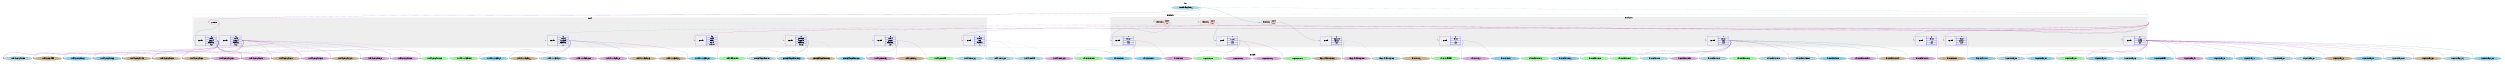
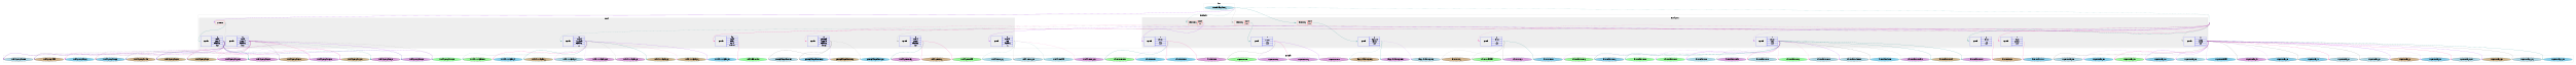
  digraph {
    compound=true
    concentrate=true
    fontname=Helvetica
    fontsize=10
    newrank=true
    rankdir=TB
    ranksep=1.5
    node [color=black fontname=Helvetica fontsize=10 style=filled]
    edge [arrowhead=vee color=purple headport=w style=solid tailport=e weight=100]
    n1 [color=teal fillcolor=lightblue label="sys-cluster/keepalived-2.0.4" width=4]
    n2 [color=blue label=<<TABLE BORDER="0" CELLBORDER="1" CELLSPACING="0" CELLPADDING="4" WIDTH="220"><TR><TD ROWSPAN="6" CELLPADDING="30">pack_dep</TD></TR><TR><TD WIDTH="110">no</TD></TR><TR><TD>sys-devel</TD></TR><TR><TD>automake</TD></TR><TR><TD>greaterequal</TD></TR><TR><TD>1.16.1</TD></TR></TABLE>> shape=none style=""]
    n3 [color=blue label=<<TABLE BORDER="0" CELLBORDER="1" CELLSPACING="0" CELLPADDING="4" WIDTH="220"><TR><TD ROWSPAN="6" CELLPADDING="30">pack_dep</TD></TR><TR><TD WIDTH="110">no</TD></TR><TR><TD>sys-devel</TD></TR><TR><TD>automake</TD></TR><TR><TD>greaterequal</TD></TR><TR><TD>1.15.1</TD></TR></TABLE>> shape=none style=""]
    n4 [color=red label=<<TABLE BORDER="0" CELLBORDER="1" CELLSPACING="0" CELLPADDING="4"><TR><TD CELLPADDING="10">any_of_group</TD></TR></TABLE>> shape=none style=""]
    n5 [color=blue label=<<TABLE BORDER="0" CELLBORDER="1" CELLSPACING="0" CELLPADDING="4" WIDTH="220"><TR><TD ROWSPAN="6" CELLPADDING="30">pack_dep</TD></TR><TR><TD WIDTH="110">no</TD></TR><TR><TD>app-portage</TD></TR><TR><TD>elt-patches</TD></TR><TR><TD>greaterequal</TD></TR><TR><TD>20170422</TD></TR></TABLE>> shape=none style=""]
    n6 [color=blue label=<<TABLE BORDER="0" CELLBORDER="1" CELLSPACING="0" CELLPADDING="4" WIDTH="220"><TR><TD ROWSPAN="6" CELLPADDING="30">pack_dep</TD></TR><TR><TD WIDTH="110">no</TD></TR><TR><TD>sys-devel</TD></TR><TR><TD>autoconf</TD></TR><TR><TD>greaterequal</TD></TR><TR><TD>2.69</TD></TR></TABLE>> shape=none style=""]
    n7 [color=blue label=<<TABLE BORDER="0" CELLBORDER="1" CELLSPACING="0" CELLPADDING="4" WIDTH="220"><TR><TD ROWSPAN="6" CELLPADDING="30">pack_dep</TD></TR><TR><TD WIDTH="110">no</TD></TR><TR><TD>sys-devel</TD></TR><TR><TD>libtool</TD></TR><TR><TD>greaterequal</TD></TR><TR><TD>2.4</TD></TR></TABLE>> shape=none style=""]
    n8 [color=blue label=<<TABLE BORDER="0" CELLBORDER="1" CELLSPACING="0" CELLPADDING="4" WIDTH="220"><TR><TD ROWSPAN="6" CELLPADDING="30">pack_dep</TD></TR><TR><TD WIDTH="110">no</TD></TR><TR><TD>sys-kernel</TD></TR><TR><TD>linux-headers</TD></TR><TR><TD>greaterequal</TD></TR><TR><TD>4.4</TD></TR></TABLE>> shape=none style=""]
    n9 [color=blue label=<<TABLE BORDER="0" CELLBORDER="1" CELLSPACING="0" CELLPADDING="4" WIDTH="220"><TR><TD ROWSPAN="6" CELLPADDING="30">pack_dep</TD></TR><TR><TD WIDTH="110">weak</TD></TR><TR><TD>sys-devel</TD></TR><TR><TD>gettext</TD></TR><TR><TD>smaller</TD></TR><TR><TD>0.18.1.1-r3</TD></TR></TABLE>> shape=none style=""]
    n10 [color=blue label=<<TABLE BORDER="0" CELLBORDER="1" CELLSPACING="0" CELLPADDING="4" WIDTH="220"><TR><TD ROWSPAN="6" CELLPADDING="30">pack_dep</TD></TR><TR><TD WIDTH="110">no</TD></TR><TR><TD>sys-apps</TD></TR><TR><TD>dbus</TD></TR><TR><TD>none</TD></TR><TR><TD></TD></TR></TABLE>> shape=none style=""]
    n11 [color=red label=<<TABLE BORDER="0" CELLBORDER="1" CELLSPACING="0" CELLPADDING="4"><TR><TD ROWSPAN="3" CELLPADDING="10">use_conditional</TD></TR><TR><TD>positive</TD></TR><TR><TD>dbus</TD></TR></TABLE>> shape=none style=""]
    n12 [color=blue label=<<TABLE BORDER="0" CELLBORDER="1" CELLSPACING="0" CELLPADDING="4" WIDTH="220"><TR><TD ROWSPAN="6" CELLPADDING="30">pack_dep</TD></TR><TR><TD WIDTH="110">no</TD></TR><TR><TD>dev-libs</TD></TR><TR><TD>json-c</TD></TR><TR><TD>none</TD></TR><TR><TD></TD></TR></TABLE>> shape=none style=""]
    n13 [color=red label=<<TABLE BORDER="0" CELLBORDER="1" CELLSPACING="0" CELLPADDING="4"><TR><TD ROWSPAN="3" CELLPADDING="10">use_conditional</TD></TR><TR><TD>positive</TD></TR><TR><TD>json</TD></TR></TABLE>> shape=none style=""]
    n14 [color=blue label=<<TABLE BORDER="0" CELLBORDER="1" CELLSPACING="0" CELLPADDING="4" WIDTH="220"><TR><TD ROWSPAN="6" CELLPADDING="30">pack_dep</TD></TR><TR><TD WIDTH="110">no</TD></TR><TR><TD>net-analyzer</TD></TR><TR><TD>net-snmp</TD></TR><TR><TD>none</TD></TR><TR><TD></TD></TR></TABLE>> shape=none style=""]
    n15 [color=red label=<<TABLE BORDER="0" CELLBORDER="1" CELLSPACING="0" CELLPADDING="4"><TR><TD ROWSPAN="3" CELLPADDING="10">use_conditional</TD></TR><TR><TD>positive</TD></TR><TR><TD>snmp</TD></TR></TABLE>> shape=none style=""]
    n16 [color=blue label=<<TABLE BORDER="0" CELLBORDER="1" CELLSPACING="0" CELLPADDING="4" WIDTH="220"><TR><TD ROWSPAN="6" CELLPADDING="30">pack_dep</TD></TR><TR><TD WIDTH="110">no</TD></TR><TR><TD>dev-libs</TD></TR><TR><TD>libnl</TD></TR><TR><TD>none</TD></TR><TR><TD></TD></TR></TABLE>> shape=none style=""]
    n17 [color=blue label=<<TABLE BORDER="0" CELLBORDER="1" CELLSPACING="0" CELLPADDING="4" WIDTH="220"><TR><TD ROWSPAN="6" CELLPADDING="30">pack_dep</TD></TR><TR><TD WIDTH="110">no</TD></TR><TR><TD>dev-libs</TD></TR><TR><TD>openssl</TD></TR><TR><TD>none</TD></TR><TR><TD></TD></TR></TABLE>> shape=none style=""]
    n18 [color=blue label=<<TABLE BORDER="0" CELLBORDER="1" CELLSPACING="0" CELLPADDING="4" WIDTH="220"><TR><TD ROWSPAN="6" CELLPADDING="30">pack_dep</TD></TR><TR><TD WIDTH="110">no</TD></TR><TR><TD>dev-libs</TD></TR><TR><TD>popt</TD></TR><TR><TD>none</TD></TR><TR><TD></TD></TR></TABLE>> shape=none style=""]
    n19 [color=blue label=<<TABLE BORDER="0" CELLBORDER="1" CELLSPACING="0" CELLPADDING="4" WIDTH="220"><TR><TD ROWSPAN="6" CELLPADDING="30">pack_dep</TD></TR><TR><TD WIDTH="110">no</TD></TR><TR><TD>net-libs</TD></TR><TR><TD>libnfnetlink</TD></TR><TR><TD>none</TD></TR><TR><TD></TD></TR></TABLE>> shape=none style=""]
    n20 [color=blue label=<<TABLE BORDER="0" CELLBORDER="1" CELLSPACING="0" CELLPADDING="4" WIDTH="220"><TR><TD ROWSPAN="6" CELLPADDING="30">pack_dep</TD></TR><TR><TD WIDTH="110">no</TD></TR><TR><TD>sys-apps</TD></TR><TR><TD>iproute2</TD></TR><TR><TD>none</TD></TR><TR><TD></TD></TR></TABLE>> shape=none style=""]
    n21 [fillcolor=lightblue label="sys-devel/automake-1.10.3-r3" width=4]
    n22 [color=teal fillcolor=palegreen label="sys-devel/automake-1.11.6-r3" width=4]
    n23 [color=teal fillcolor=plum label="sys-devel/automake-1.12.6-r2" width=4]
    n24 [fillcolor=plum label="sys-devel/automake-1.13.4-r2" width=4]
    n25 [color=teal fillcolor=tan label="sys-devel/automake-1.14.1-r2" width=4]
    n26 [color=teal fillcolor=plum label="sys-devel/automake-1.15.1-r2" width=4]
    n27 [fillcolor=tan label="sys-devel/automake-1.16-r2" width=4]
    n28 [fillcolor=plum label="sys-devel/automake-1.16.1-r1" width=4]
    n29 [fillcolor=plum label="sys-devel/automake-1.4_p6-r2" width=4]
    n30 [color=teal fillcolor=tan label="sys-devel/automake-1.5-r2" width=4]
    n31 [color=teal fillcolor=tan label="sys-devel/automake-1.6.3-r2" width=4]
    n32 [fillcolor=tan label="sys-devel/automake-1.7.9-r3" width=4]
    n33 [fillcolor=skyblue label="sys-devel/automake-1.8.5-r5" width=4]
    n34 [color=teal fillcolor=skyblue label="sys-devel/automake-1.9.6-r5" width=4]
    n35 [fillcolor=tan label="sys-devel/automake-9999" width=4]
    n36 [fillcolor=lightblue label="app-portage/elt-patches-20170317" width=4]
    n37 [color=teal fillcolor=skyblue label="app-portage/elt-patches-20170422" width=4]
    n38 [color=teal fillcolor=tan label="app-portage/elt-patches-20170815" width=4]
    n39 [fillcolor=skyblue label="app-portage/elt-patches-20170826.1" width=4]
    n40 [fillcolor=tan label="sys-devel/autoconf-2.64" width=4]
    n41 [fillcolor=plum label="sys-devel/autoconf-2.69-r4" width=4]
    n42 [fillcolor=palegreen label="sys-devel/autoconf-9999" width=4]
    n43 [fillcolor=lightblue label="sys-devel/libtool-2.4.6-r3" width=4]
    n44 [color=teal fillcolor=lightblue label="sys-devel/libtool-2.4.6-r4" width=4]
    n45 [color=teal fillcolor=plum label="sys-devel/libtool-2.4.6-r5" width=4]
    n46 [color=teal fillcolor=lightblue label="sys-devel/libtool-9999" width=4]
    n47 [fillcolor=palegreen label="sys-kernel/linux-headers-3.18" width=4]
    n48 [color=teal fillcolor=skyblue label="sys-kernel/linux-headers-4.13" width=4]
    n49 [color=teal fillcolor=tan label="sys-kernel/linux-headers-4.14" width=4]
    n50 [color=teal fillcolor=tan label="sys-kernel/linux-headers-4.15" width=4]
    n51 [fillcolor=plum label="sys-kernel/linux-headers-4.16" width=4]
    n52 [fillcolor=plum label="sys-kernel/linux-headers-4.16-r1" width=4]
    n53 [fillcolor=lightblue label="sys-kernel/linux-headers-4.17" width=4]
    n54 [color=teal fillcolor=tan label="sys-kernel/linux-headers-4.4" width=4]
    n55 [color=teal fillcolor=skyblue label="sys-kernel/linux-headers-4.9" width=4]
    n56 [color=teal fillcolor=palegreen label="sys-devel/gettext-0.19.8.1" width=4]
-   n57 [fillcolor=palegreen label="sys-apps/dbus-1.10.18" width=4]
+   n57 [fillcolor=plum label="sys-apps/dbus-1.10.18" width=4]
    n58 [color=teal fillcolor=plum label="sys-apps/dbus-1.10.24" width=4]
    n59 [color=teal fillcolor=plum label="sys-apps/dbus-1.12.6" width=4]
    n60 [fillcolor=palegreen label="sys-apps/dbus-1.12.8" width=4]
    n61 [fillcolor=plum label="dev-libs/json-c-0.12" width=4]
    n62 [color=teal fillcolor=skyblue label="dev-libs/json-c-0.12.1" width=4]
    n63 [color=teal fillcolor=skyblue label="dev-libs/json-c-0.13" width=4]
    n64 [fillcolor=palegreen label="dev-libs/json-c-0.13.1-r1" width=4]
    n65 [fillcolor=tan label="net-analyzer/net-snmp-5.7.3-r5" width=4]
    n66 [fillcolor=lightblue label="net-analyzer/net-snmp-5.7.3-r6" width=4]
    n67 [color=teal fillcolor=plum label="net-analyzer/net-snmp-5.7.3_p3" width=4]
    n68 [fillcolor=tan label="dev-libs/libnl-1.1.4" width=4]
    n69 [fillcolor=skyblue label="dev-libs/libnl-3.2.28" width=4]
    n70 [color=teal fillcolor=plum label="dev-libs/libnl-3.4.0" width=4]
    n71 [fillcolor=palegreen label="dev-libs/libnl-99999999" width=4]
    n72 [color=teal fillcolor=lightblue label="dev-libs/openssl-1.0.2o" width=4]
    n73 [color=teal fillcolor=palegreen label="dev-libs/openssl-1.0.2o-r1" width=4]
    n74 [color=teal fillcolor=palegreen label="dev-libs/openssl-1.0.2o-r2" width=4]
    n75 [fillcolor=skyblue label="dev-libs/openssl-1.0.2o-r4" width=4]
    n76 [fillcolor=palegreen label="dev-libs/openssl-1.0.2o-r5" width=4]
    n77 [color=teal fillcolor=plum label="dev-libs/openssl-8.1.0h-r1" width=4]
    n78 [color=teal fillcolor=tan label="dev-libs/openssl-1.1.1_pre7" width=4]
    n79 [color=teal fillcolor=plum label="dev-libs/openssl-1.1.1_pre7-r1" width=4]
    n80 [color=teal fillcolor=skyblue label="dev-libs/openssl-0.9.8z_p8" width=4]
    n81 [fillcolor=lightblue label="dev-libs/openssl-0.9.8z_p8-r1" width=4]
    n82 [fillcolor=lightblue label="dev-libs/openssl-1.0.2o-r3" width=4]
    n83 [color=teal fillcolor=palegreen label="dev-libs/openssl-1.0.2o-r6" width=4]
    n84 [fillcolor=lightblue label="dev-libs/openssl-1.1.0h-r2" width=4]
    n85 [color=teal fillcolor=plum label="dev-libs/openssl-1.1.1_pre8" width=4]
    n86 [fillcolor=tan label="dev-libs/popt-1.16-r2" width=4]
    n87 [fillcolor=skyblue label="net-libs/libnfnetlink-1.0.1" width=4]
    n88 [color=teal fillcolor=lightblue label="sys-apps/iproute2-4.16.0" width=4]
    n89 [fillcolor=skyblue label="sys-apps/iproute2-4.10.0" width=4]
    n90 [fillcolor=palegreen label="sys-apps/iproute2-4.11.0" width=4]
    n91 [color=teal fillcolor=skyblue label="sys-apps/iproute2-4.12.0" width=4]
    n92 [fillcolor=lightblue label="sys-apps/iproute2-4.13.0" width=4]
    n93 [color=teal fillcolor=skyblue label="sys-apps/iproute2-4.14.1-r2" width=4]
    n94 [fillcolor=lightblue label="sys-apps/iproute2-4.14.1-r4" width=4]
    n95 [color=teal fillcolor=tan label="sys-apps/iproute2-4.15.0" width=4]
    n96 [fillcolor=lightblue label="sys-apps/iproute2-4.16.0-r1" width=4]
    n97 [fillcolor=skyblue label="sys-apps/iproute2-4.17.0" width=4]
    n98 [fillcolor=tan label="sys-apps/iproute2-4.4.0" width=4]
    n99 [fillcolor=lightblue label="sys-apps/iproute2-4.5.0" width=4]
    n100 [fillcolor=lightblue label="sys-apps/iproute2-4.6.0" width=4]
    n101 [fillcolor=skyblue label="sys-apps/iproute2-4.7.0" width=4]
    n102 [fillcolor=skyblue label="sys-apps/iproute2-4.8.0" width=4]
    n103 [color=teal fillcolor=plum label="sys-apps/iproute2-4.9.0" width=4]
    n104 [color=teal fillcolor=skyblue label="sys-apps/iproute2-9999" width=4]
    subgraph cluster_1 {
      color=gray
      label=<<i>ebuild</i>>
      rank=same
      n1
    }
    subgraph cluster_2 {
      color=gray
      label=<<i>dependencies</i>>
      subgraph cluster_3 {
        color=gray
        fillcolor="#eeeeee"
        label=<<i>compile</i>>
        style=filled
        subgraph sub_4 {
          color=gray
          fillcolor="#eeeeee"
          label=<<i>compile</i>>
          style=filled
          n4
          subgraph sub_5 {
            color=gray
            fillcolor="#eeeeee"
            label=<<i>compile</i>>
            style=filled
            n2
          }
          subgraph sub_6 {
            color=gray
            fillcolor="#eeeeee"
            label=<<i>compile</i>>
            style=filled
            n3
          }
        }
        subgraph sub_7 {
          color=gray
          fillcolor="#eeeeee"
          label=<<i>compile</i>>
          style=filled
          n5
        }
        subgraph sub_8 {
          color=gray
          fillcolor="#eeeeee"
          label=<<i>compile</i>>
          style=filled
          n6
        }
        subgraph sub_9 {
          color=gray
          fillcolor="#eeeeee"
          label=<<i>compile</i>>
          style=filled
          n7
        }
        subgraph sub_10 {
          color=gray
          fillcolor="#eeeeee"
          label=<<i>compile</i>>
          style=filled
          n8
        }
        subgraph sub_11 {
          color=gray
          fillcolor="#eeeeee"
          label=<<i>compile</i>>
          style=filled
          n9
        }
      }
      subgraph cluster_12 {
        color=gray
        fillcolor="#eeeeee"
        label=<<i>compile and run</i>>
        style=filled
        subgraph sub_13 {
          color=gray
          fillcolor="#eeeeee"
          label=<<i>compile and run</i>>
          style=filled
          n11
          subgraph sub_14 {
            color=gray
            fillcolor="#eeeeee"
            label=<<i>compile and run</i>>
            style=filled
            n10
          }
        }
        subgraph sub_15 {
          color=gray
          fillcolor="#eeeeee"
          label=<<i>compile and run</i>>
          style=filled
          n13
          subgraph sub_16 {
            color=gray
            fillcolor="#eeeeee"
            label=<<i>compile and run</i>>
            style=filled
            n12
          }
        }
        subgraph sub_17 {
          color=gray
          fillcolor="#eeeeee"
          label=<<i>compile and run</i>>
          style=filled
          n15
          subgraph sub_18 {
            color=gray
            fillcolor="#eeeeee"
            label=<<i>compile and run</i>>
            style=filled
            n14
          }
        }
        subgraph sub_19 {
          color=gray
          fillcolor="#eeeeee"
          label=<<i>compile and run</i>>
          style=filled
          n16
        }
        subgraph sub_20 {
          color=gray
          fillcolor="#eeeeee"
          label=<<i>compile and run</i>>
          style=filled
          n17
        }
        subgraph sub_21 {
          color=gray
          fillcolor="#eeeeee"
          label=<<i>compile and run</i>>
          style=filled
          n18
        }
        subgraph sub_22 {
          color=gray
          fillcolor="#eeeeee"
          label=<<i>compile and run</i>>
          style=filled
          n19
        }
        subgraph sub_23 {
          color=gray
          fillcolor="#eeeeee"
          label=<<i>compile and run</i>>
          style=filled
          n20
        }
      }
      subgraph cluster_24 {
        color=gray
        fillcolor="#eeeeee"
        label=<<i>run</i>>
        style=filled
      }
    }
    subgraph cluster_25 {
      color=gray
      label=<<i>candidates</i>>
      rank=same
      subgraph sub_26 {
        color=black
        label=<<i>candidates</i>>
        nodesep=1
        rank=same
        n21
        n22
        n23
        n24
        n25
        n26
        n27
        n28
        n29
        n30
        n31
        n32
        n33
        n34
        n35
      }
      subgraph sub_27 {
        color=black
        label=<<i>candidates</i>>
        nodesep=1
        rank=same
        n21
        n22
        n23
        n24
        n25
        n26
        n27
        n28
        n29
        n30
        n31
        n32
        n33
        n34
        n35
      }
      subgraph sub_28 {
        color=black
        label=<<i>candidates</i>>
        nodesep=1
        rank=same
        n36
        n37
        n38
        n39
      }
      subgraph sub_29 {
        color=black
        label=<<i>candidates</i>>
        nodesep=1
        rank=same
        n40
        n41
        n42
      }
      subgraph sub_30 {
        color=black
        label=<<i>candidates</i>>
        nodesep=1
        rank=same
        n43
        n44
        n45
        n46
      }
      subgraph sub_31 {
        color=black
        label=<<i>candidates</i>>
        nodesep=1
        rank=same
        n47
        n48
        n49
        n50
        n51
        n52
        n53
        n54
        n55
      }
      subgraph sub_32 {
        color=black
        label=<<i>candidates</i>>
        nodesep=1
        rank=same
        n56
      }
      subgraph sub_33 {
        color=black
        label=<<i>candidates</i>>
        nodesep=1
        rank=same
        n57
        n58
        n59
        n60
      }
      subgraph sub_34 {
        color=black
        label=<<i>candidates</i>>
        nodesep=1
        rank=same
        n61
        n62
        n63
        n64
      }
      subgraph sub_35 {
        color=black
        label=<<i>candidates</i>>
        nodesep=1
        rank=same
        n65
        n66
        n67
      }
      subgraph sub_36 {
        color=black
        label=<<i>candidates</i>>
        nodesep=1
        rank=same
        n68
        n69
        n70
        n71
      }
      subgraph sub_37 {
        color=black
        label=<<i>candidates</i>>
        nodesep=1
        rank=same
        n72
        n73
        n74
        n75
        n76
        n77
        n78
        n79
        n80
        n81
        n82
        n83
        n84
        n85
      }
      subgraph sub_38 {
        color=black
        label=<<i>candidates</i>>
        nodesep=1
        rank=same
        n86
      }
      subgraph sub_39 {
        color=black
        label=<<i>candidates</i>>
        nodesep=1
        rank=same
        n87
      }
      subgraph sub_40 {
        color=black
        label=<<i>candidates</i>>
        nodesep=1
        rank=same
        n88
        n89
        n90
        n91
        n92
        n93
        n94
        n95
        n96
        n97
        n98
        n99
        n100
        n101
        n102
        n103
        n104
      }
    }
    n1 -> n4 [weight=20]
    n1 -> n5 [color=deeppink style=dashed weight=20]
    n1 -> n6 [color=gray40 style=dashed weight=20]
    n1 -> n7 [weight=20]
    n1 -> n8 [color=teal style=dashed weight=20]
    n1 -> n9 [color=deeppink weight=20]
    n1 -> n11 [arrowhead=odotvee color=gray40 style=dashed weight=20]
    n1 -> n13 [arrowhead=odotvee color=teal style=dashed weight=20]
    n1 -> n15 [arrowhead=odotvee color=teal weight=20]
    n1 -> n16 [arrowhead=odotvee color=deeppink style=dashed weight=20]
    n1 -> n17 [arrowhead=odotvee style=dashed weight=20]
    n1 -> n18 [arrowhead=odotvee color=teal weight=20]
    n1 -> n19 [arrowhead=odotvee color=deeppink weight=20]
    n1 -> n20 [arrowhead=odotvee color=gray40 style=dashed weight=20]
    n2 -> n21 [color=gray40 style=dashed]
    n2 -> n22 [color=gray40 style=dashed]
    n2 -> n23
    n2 -> n24 [color=teal style=dashed]
    n2 -> n25 [style=dashed]
    n2 -> n26 [color=deeppink]
    n2 -> n27 [color=gray40]
    n2 -> n28 [color=teal style=dashed]
    n2 -> n29 [style=dashed]
    n2 -> n30 [color=deeppink]
    n2 -> n31 [color=gray40]
    n2 -> n32 [style=dashed]
    n2 -> n33 [color=deeppink style=dashed]
    n2 -> n34 [color=deeppink style=dashed]
    n2 -> n35 [style=dashed]
    n3 -> n21
    n3 -> n22
    n3 -> n23 [color=teal style=dashed]
    n3 -> n24 [color=teal style=dashed]
    n3 -> n25 [color=deeppink]
    n3 -> n26 [style=dashed]
    n3 -> n27 [style=dashed]
    n3 -> n28 [color=teal]
    n3 -> n29 [color=deeppink style=dashed]
    n3 -> n30 [color=gray40 style=dashed]
    n3 -> n31
    n3 -> n32 [color=teal style=dashed]
    n3 -> n33 [color=gray40 style=dashed]
    n3 -> n34 [style=dashed]
    n3 -> n35 [color=gray40]
    n4 -> n2 [arrowhead=oinv color=gray40 style=dashed weight=20]
    n4 -> n3 [arrowhead=oinv color=teal weight=20]
    n5 -> n36 [color=gray40]
    n5 -> n37 [color=gray40 style=dashed]
    n5 -> n38 [style=dashed]
    n5 -> n39 [color=gray40]
    n6 -> n40 [color=deeppink]
    n6 -> n41 [color=teal]
    n6 -> n42 [color=deeppink]
    n7 -> n43 [color=gray40 style=dashed]
    n7 -> n44 [color=teal style=dashed]
    n7 -> n45 [color=deeppink style=dashed]
    n7 -> n46 [color=teal style=dashed]
    n8 -> n47 [color=teal style=dashed]
    n8 -> n48
    n8 -> n49 [color=deeppink style=dashed]
    n8 -> n50 [color=teal]
    n8 -> n51 [color=gray40 style=dashed]
    n8 -> n52 [style=dashed]
    n8 -> n53 [style=dashed]
    n8 -> n54 [color=teal]
    n8 -> n55 [color=deeppink]
    n9 -> n56 [color=deeppink]
    n10 -> n57
    n10 -> n58 [color=deeppink]
    n10 -> n59 [style=dashed]
    n10 -> n60 [color=gray40]
    n11 -> n10 [color=teal weight=20]
    n12 -> n61 [color=deeppink]
    n12 -> n62 [color=deeppink]
    n12 -> n63 [style=dashed]
    n12 -> n64 [color=teal]
    n13 -> n12 [weight=20]
    n14 -> n65 [color=teal style=dashed]
    n14 -> n66 [style=dashed]
    n14 -> n67 [color=teal]
    n15 -> n14 [color=teal weight=20]
    n16 -> n68 [color=gray40 style=dashed]
    n16 -> n69 [color=teal]
    n16 -> n70 [color=gray40]
    n16 -> n71 [color=gray40 style=dashed]
    n17 -> n72
    n17 -> n73 [style=dashed]
    n17 -> n74 [color=teal]
    n17 -> n75 [color=teal]
    n17 -> n76 [style=dashed]
    n17 -> n77 [color=teal]
    n17 -> n78 [color=teal]
    n17 -> n79 [color=gray40 style=dashed]
    n17 -> n80 [color=gray40]
    n17 -> n81
    n17 -> n82 [color=deeppink style=dashed]
    n17 -> n83 [color=deeppink style=dashed]
    n17 -> n84 [color=deeppink]
    n17 -> n85 [color=gray40 style=dashed]
    n18 -> n86 [color=deeppink]
    n19 -> n87 [color=deeppink]
    n20 -> n88 [style=dashed]
    n20 -> n89
    n20 -> n90 [color=deeppink]
    n20 -> n91 [style=dashed]
    n20 -> n92 [color=gray40]
    n20 -> n93 [color=teal]
    n20 -> n94 [color=gray40]
    n20 -> n95
    n20 -> n96 [color=deeppink]
    n20 -> n97 [style=dashed]
    n20 -> n98
    n20 -> n99 [color=gray40]
    n20 -> n100 [color=deeppink]
    n20 -> n101 [color=gray40]
    n20 -> n102 [style=dashed]
    n20 -> n103 [color=gray40]
    n20 -> n104 [style=dashed]
  }
